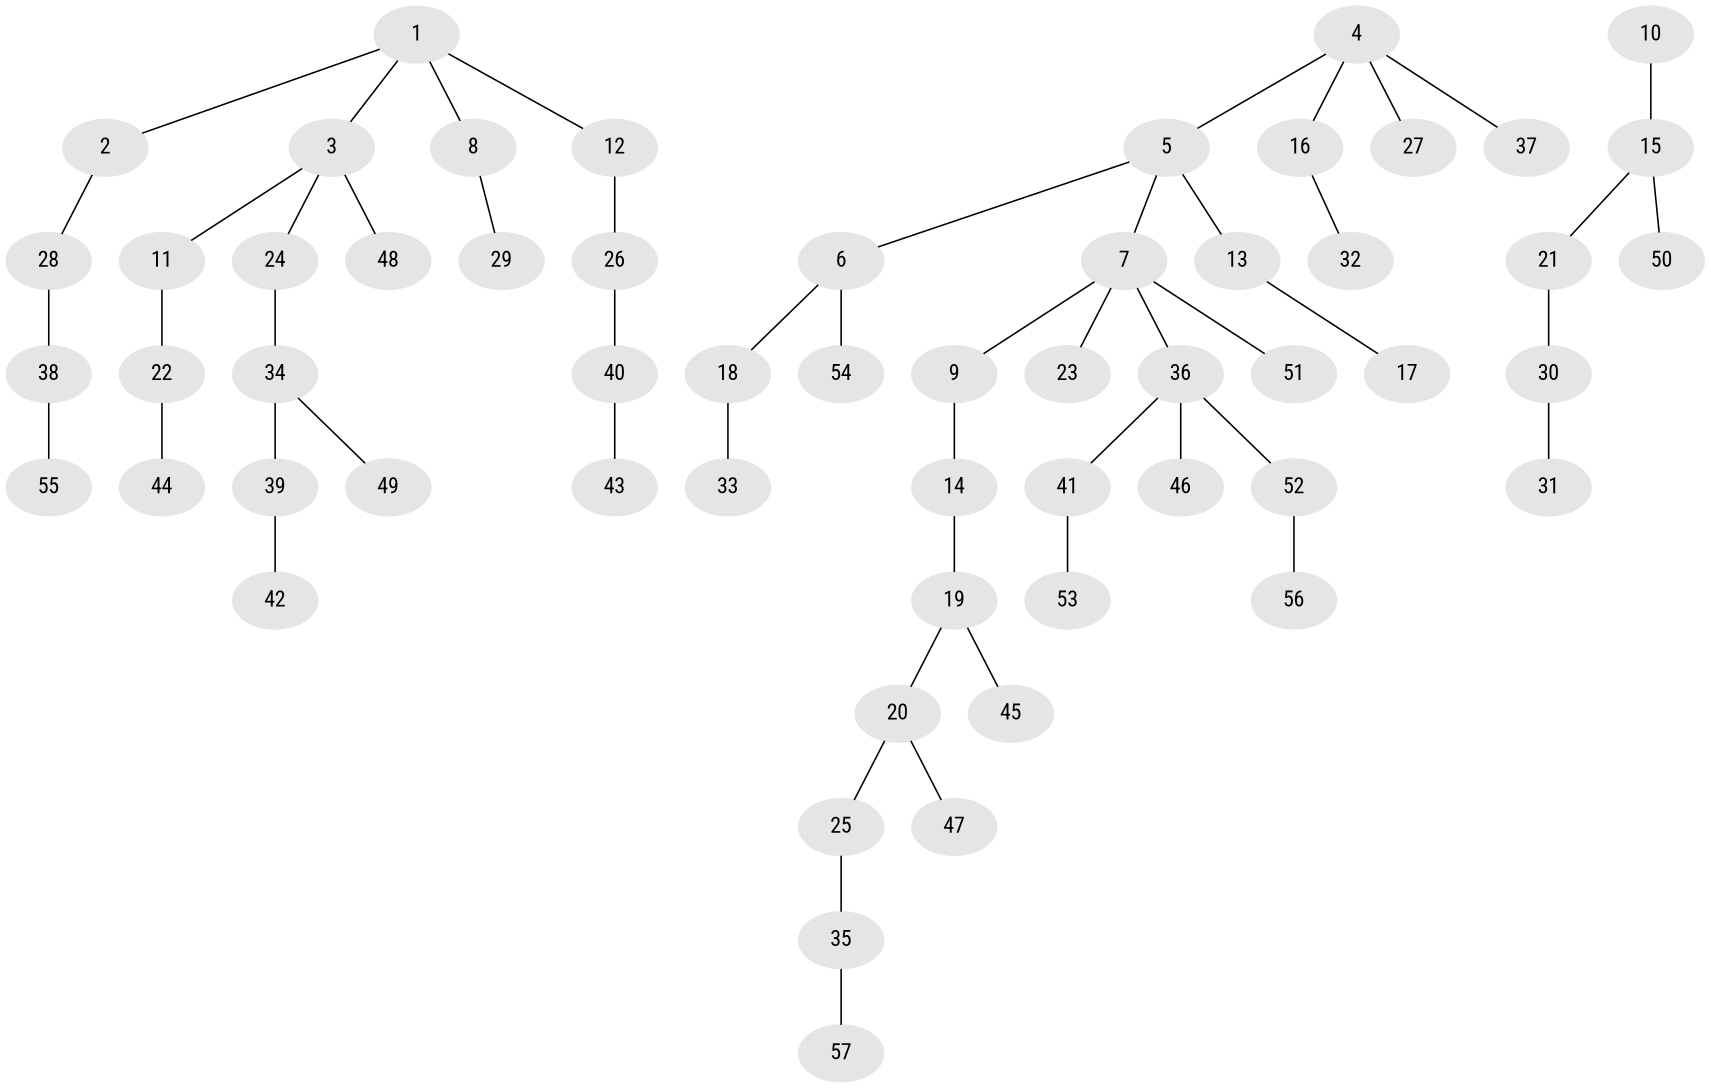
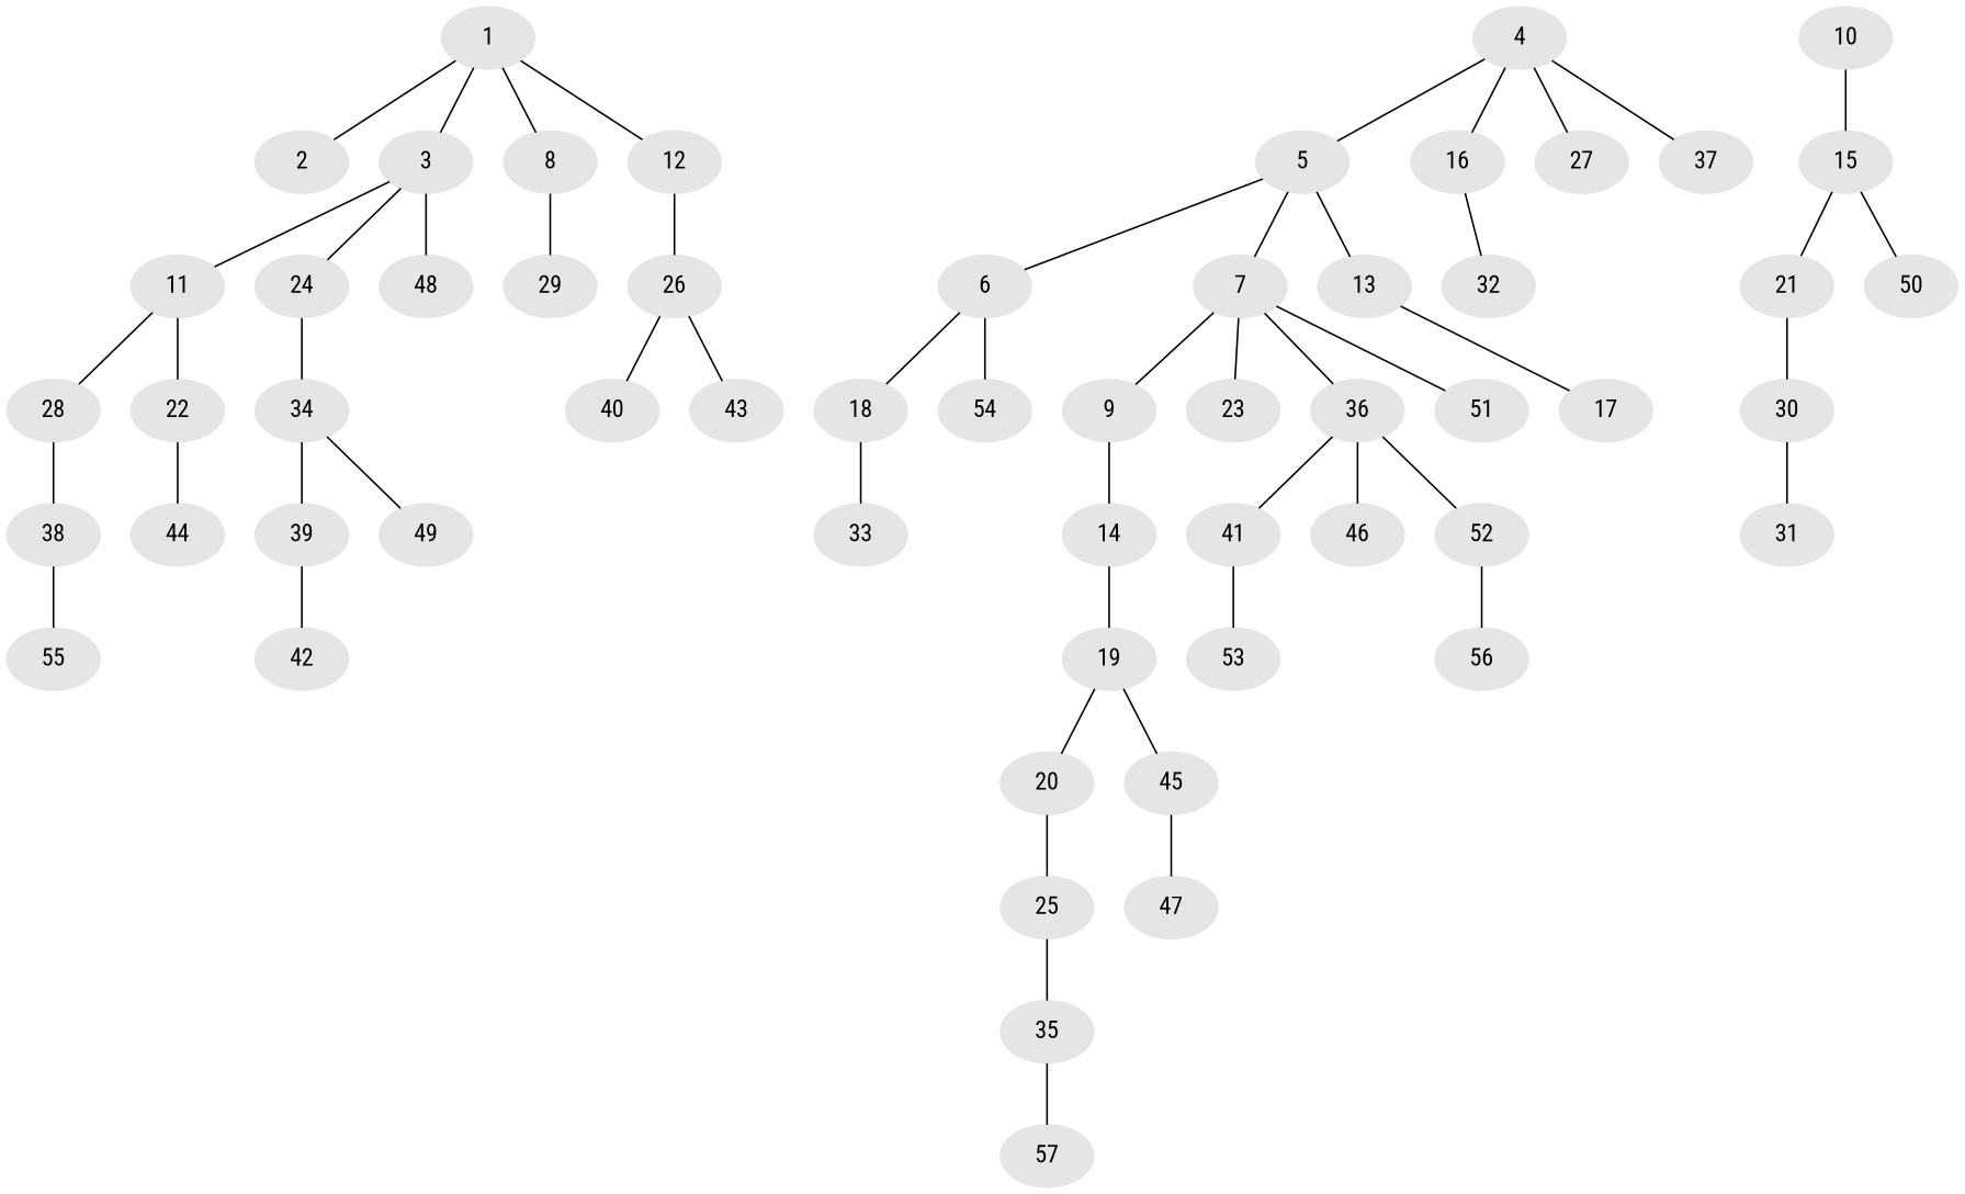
  graph {
    fontname="Roboto Condensed"
    node [color=gray90 fontname="Roboto Condensed" style=filled]
    edge [fontname="Roboto Condensed"]
    1
    2
    3
    8
    12
    28
    11
    24
    48
    4
    5
    16
    27
    37
    29
    26
    38
    22
    34
    6
    7
    13
    32
    18
    54
    9
    23
    36
    51
    17
    33
    14
    41
    46
    52
    10
    15
    19
    21
    50
    44
    40
    20
    45
    30
    25
    47
    35
    31
    39
    49
    57
    43
    55
    42
    53
    56
    1 -- 2
    1 -- 3
    1 -- 8
    1 -- 12
-   2 -- 28
+   11 -- 28
    3 -- 11
    3 -- 24
    3 -- 48
    8 -- 29
    12 -- 26
    28 -- 38
    11 -- 22
    24 -- 34
    4 -- 5
    4 -- 16
    4 -- 27
    4 -- 37
    5 -- 6
    5 -- 7
    5 -- 13
    16 -- 32
    26 -- 40
    38 -- 55
    22 -- 44
    34 -- 39
    34 -- 49
    6 -- 18
    6 -- 54
    7 -- 9
    7 -- 23
    7 -- 36
    7 -- 51
    13 -- 17
    18 -- 33
    9 -- 14
    36 -- 41
    36 -- 46
    36 -- 52
    14 -- 19
    41 -- 53
    52 -- 56
    10 -- 15
    15 -- 21
    15 -- 50
    19 -- 20
    19 -- 45
    21 -- 30
-   40 -- 43
+   26 -- 43
    20 -- 25
-   20 -- 47
+   45 -- 47
    30 -- 31
    25 -- 35
    35 -- 57
    39 -- 42
  }
